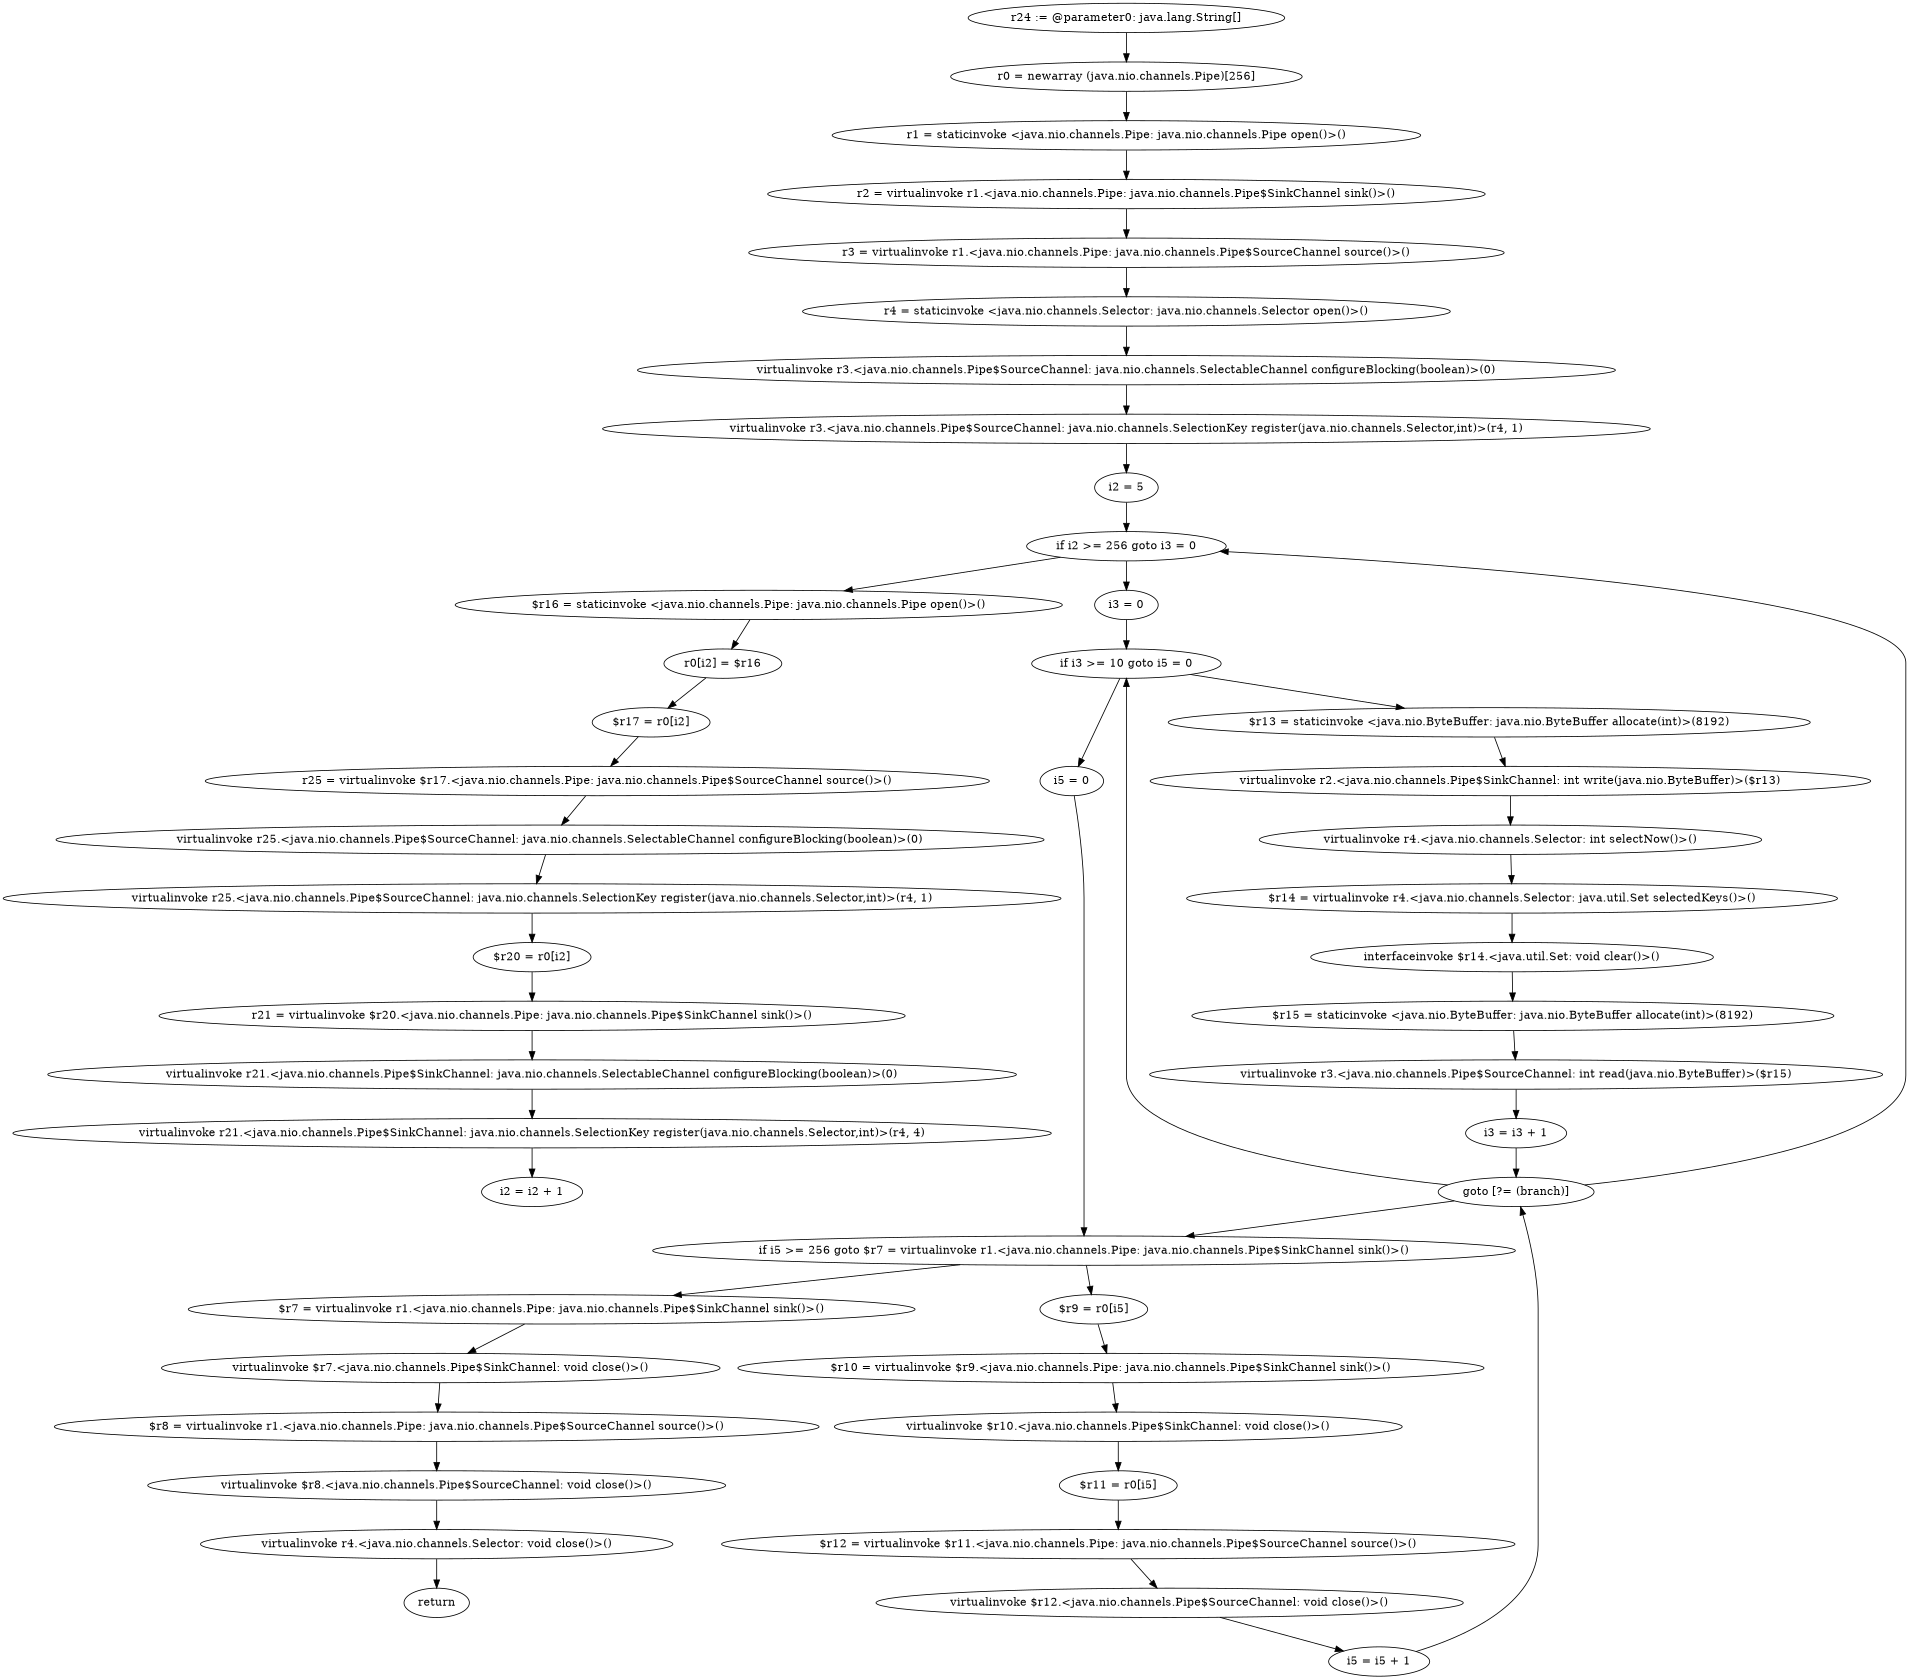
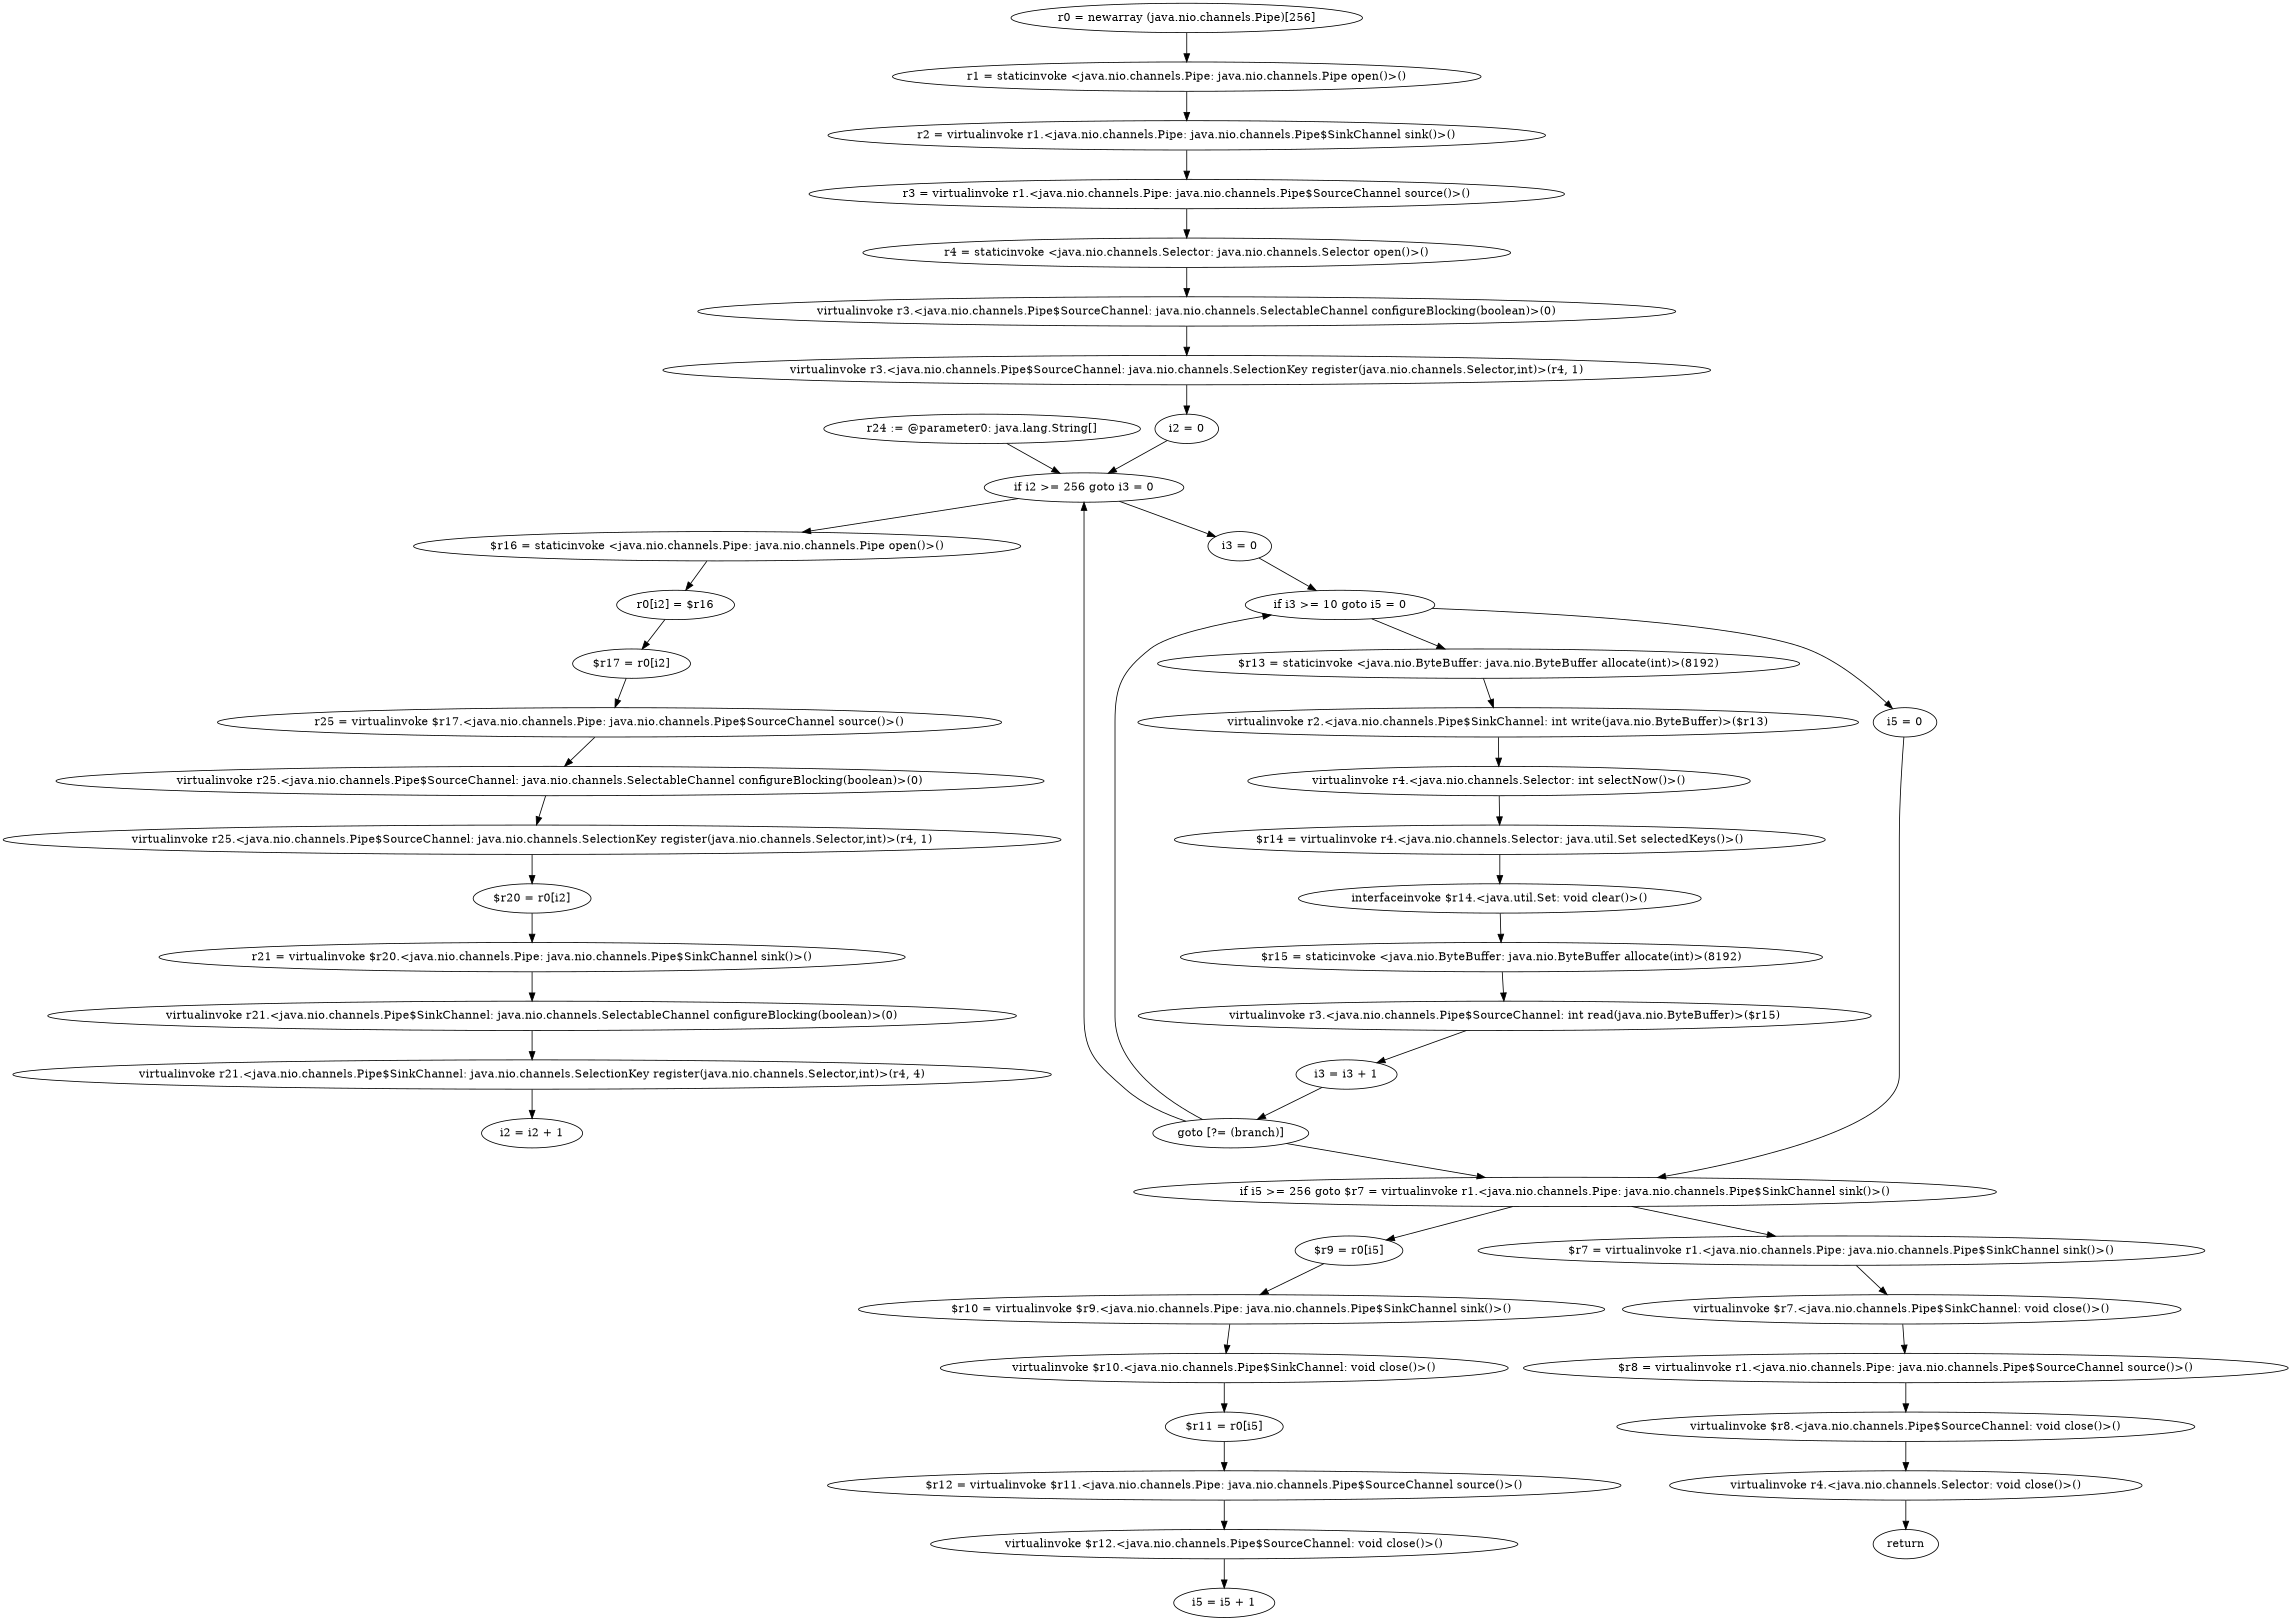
  digraph {
    "r24 := @parameter0: java.lang.String[]"
    "r0 = newarray (java.nio.channels.Pipe)[256]"
    "r1 = staticinvoke <java.nio.channels.Pipe: java.nio.channels.Pipe open()>()"
    "r2 = virtualinvoke r1.<java.nio.channels.Pipe: java.nio.channels.Pipe$SinkChannel sink()>()"
    "r3 = virtualinvoke r1.<java.nio.channels.Pipe: java.nio.channels.Pipe$SourceChannel source()>()"
    "r4 = staticinvoke <java.nio.channels.Selector: java.nio.channels.Selector open()>()"
    "virtualinvoke r3.<java.nio.channels.Pipe$SourceChannel: java.nio.channels.SelectableChannel configureBlocking(boolean)>(0)"
    "virtualinvoke r3.<java.nio.channels.Pipe$SourceChannel: java.nio.channels.SelectionKey register(java.nio.channels.Selector,int)>(r4, 1)"
-   "i2 = 0" [label="i2 = 5"]
+   "i2 = 0"
    "if i2 >= 256 goto i3 = 0"
    "$r16 = staticinvoke <java.nio.channels.Pipe: java.nio.channels.Pipe open()>()"
    "i3 = 0"
    "r0[i2] = $r16"
    "if i3 >= 10 goto i5 = 0"
    "$r17 = r0[i2]"
    "r25 = virtualinvoke $r17.<java.nio.channels.Pipe: java.nio.channels.Pipe$SourceChannel source()>()"
    "virtualinvoke r25.<java.nio.channels.Pipe$SourceChannel: java.nio.channels.SelectableChannel configureBlocking(boolean)>(0)"
    "virtualinvoke r25.<java.nio.channels.Pipe$SourceChannel: java.nio.channels.SelectionKey register(java.nio.channels.Selector,int)>(r4, 1)"
    "$r20 = r0[i2]"
    "r21 = virtualinvoke $r20.<java.nio.channels.Pipe: java.nio.channels.Pipe$SinkChannel sink()>()"
    "virtualinvoke r21.<java.nio.channels.Pipe$SinkChannel: java.nio.channels.SelectableChannel configureBlocking(boolean)>(0)"
    "virtualinvoke r21.<java.nio.channels.Pipe$SinkChannel: java.nio.channels.SelectionKey register(java.nio.channels.Selector,int)>(r4, 4)"
    "i2 = i2 + 1"
    "goto [?= (branch)]"
    "if i5 >= 256 goto $r7 = virtualinvoke r1.<java.nio.channels.Pipe: java.nio.channels.Pipe$SinkChannel sink()>()"
    "$r13 = staticinvoke <java.nio.ByteBuffer: java.nio.ByteBuffer allocate(int)>(8192)"
    "i5 = 0"
    "$r9 = r0[i5]"
    "$r7 = virtualinvoke r1.<java.nio.channels.Pipe: java.nio.channels.Pipe$SinkChannel sink()>()"
    "virtualinvoke r2.<java.nio.channels.Pipe$SinkChannel: int write(java.nio.ByteBuffer)>($r13)"
    "virtualinvoke r4.<java.nio.channels.Selector: int selectNow()>()"
    "$r14 = virtualinvoke r4.<java.nio.channels.Selector: java.util.Set selectedKeys()>()"
    "interfaceinvoke $r14.<java.util.Set: void clear()>()"
    "$r15 = staticinvoke <java.nio.ByteBuffer: java.nio.ByteBuffer allocate(int)>(8192)"
    "virtualinvoke r3.<java.nio.channels.Pipe$SourceChannel: int read(java.nio.ByteBuffer)>($r15)"
    "i3 = i3 + 1"
    "$r10 = virtualinvoke $r9.<java.nio.channels.Pipe: java.nio.channels.Pipe$SinkChannel sink()>()"
    "virtualinvoke $r7.<java.nio.channels.Pipe$SinkChannel: void close()>()"
    "virtualinvoke $r10.<java.nio.channels.Pipe$SinkChannel: void close()>()"
    "$r11 = r0[i5]"
    "$r12 = virtualinvoke $r11.<java.nio.channels.Pipe: java.nio.channels.Pipe$SourceChannel source()>()"
    "virtualinvoke $r12.<java.nio.channels.Pipe$SourceChannel: void close()>()"
    "i5 = i5 + 1"
    "$r8 = virtualinvoke r1.<java.nio.channels.Pipe: java.nio.channels.Pipe$SourceChannel source()>()"
    "virtualinvoke $r8.<java.nio.channels.Pipe$SourceChannel: void close()>()"
    "virtualinvoke r4.<java.nio.channels.Selector: void close()>()"
    return
-   "r24 := @parameter0: java.lang.String[]" -> "r0 = newarray (java.nio.channels.Pipe)[256]"
+   "r24 := @parameter0: java.lang.String[]" -> "if i2 >= 256 goto i3 = 0"
    "r0 = newarray (java.nio.channels.Pipe)[256]" -> "r1 = staticinvoke <java.nio.channels.Pipe: java.nio.channels.Pipe open()>()"
    "r1 = staticinvoke <java.nio.channels.Pipe: java.nio.channels.Pipe open()>()" -> "r2 = virtualinvoke r1.<java.nio.channels.Pipe: java.nio.channels.Pipe$SinkChannel sink()>()"
    "r2 = virtualinvoke r1.<java.nio.channels.Pipe: java.nio.channels.Pipe$SinkChannel sink()>()" -> "r3 = virtualinvoke r1.<java.nio.channels.Pipe: java.nio.channels.Pipe$SourceChannel source()>()"
    "r3 = virtualinvoke r1.<java.nio.channels.Pipe: java.nio.channels.Pipe$SourceChannel source()>()" -> "r4 = staticinvoke <java.nio.channels.Selector: java.nio.channels.Selector open()>()"
    "r4 = staticinvoke <java.nio.channels.Selector: java.nio.channels.Selector open()>()" -> "virtualinvoke r3.<java.nio.channels.Pipe$SourceChannel: java.nio.channels.SelectableChannel configureBlocking(boolean)>(0)"
    "virtualinvoke r3.<java.nio.channels.Pipe$SourceChannel: java.nio.channels.SelectableChannel configureBlocking(boolean)>(0)" -> "virtualinvoke r3.<java.nio.channels.Pipe$SourceChannel: java.nio.channels.SelectionKey register(java.nio.channels.Selector,int)>(r4, 1)"
    "virtualinvoke r3.<java.nio.channels.Pipe$SourceChannel: java.nio.channels.SelectionKey register(java.nio.channels.Selector,int)>(r4, 1)" -> "i2 = 0"
    "i2 = 0" -> "if i2 >= 256 goto i3 = 0"
    "if i2 >= 256 goto i3 = 0" -> "$r16 = staticinvoke <java.nio.channels.Pipe: java.nio.channels.Pipe open()>()"
    "if i2 >= 256 goto i3 = 0" -> "i3 = 0"
    "$r16 = staticinvoke <java.nio.channels.Pipe: java.nio.channels.Pipe open()>()" -> "r0[i2] = $r16"
    "i3 = 0" -> "if i3 >= 10 goto i5 = 0"
    "r0[i2] = $r16" -> "$r17 = r0[i2]"
    "if i3 >= 10 goto i5 = 0" -> "$r13 = staticinvoke <java.nio.ByteBuffer: java.nio.ByteBuffer allocate(int)>(8192)"
    "if i3 >= 10 goto i5 = 0" -> "i5 = 0"
    "$r17 = r0[i2]" -> "r25 = virtualinvoke $r17.<java.nio.channels.Pipe: java.nio.channels.Pipe$SourceChannel source()>()"
    "r25 = virtualinvoke $r17.<java.nio.channels.Pipe: java.nio.channels.Pipe$SourceChannel source()>()" -> "virtualinvoke r25.<java.nio.channels.Pipe$SourceChannel: java.nio.channels.SelectableChannel configureBlocking(boolean)>(0)"
    "virtualinvoke r25.<java.nio.channels.Pipe$SourceChannel: java.nio.channels.SelectableChannel configureBlocking(boolean)>(0)" -> "virtualinvoke r25.<java.nio.channels.Pipe$SourceChannel: java.nio.channels.SelectionKey register(java.nio.channels.Selector,int)>(r4, 1)"
    "virtualinvoke r25.<java.nio.channels.Pipe$SourceChannel: java.nio.channels.SelectionKey register(java.nio.channels.Selector,int)>(r4, 1)" -> "$r20 = r0[i2]"
    "$r20 = r0[i2]" -> "r21 = virtualinvoke $r20.<java.nio.channels.Pipe: java.nio.channels.Pipe$SinkChannel sink()>()"
    "r21 = virtualinvoke $r20.<java.nio.channels.Pipe: java.nio.channels.Pipe$SinkChannel sink()>()" -> "virtualinvoke r21.<java.nio.channels.Pipe$SinkChannel: java.nio.channels.SelectableChannel configureBlocking(boolean)>(0)"
    "virtualinvoke r21.<java.nio.channels.Pipe$SinkChannel: java.nio.channels.SelectableChannel configureBlocking(boolean)>(0)" -> "virtualinvoke r21.<java.nio.channels.Pipe$SinkChannel: java.nio.channels.SelectionKey register(java.nio.channels.Selector,int)>(r4, 4)"
    "virtualinvoke r21.<java.nio.channels.Pipe$SinkChannel: java.nio.channels.SelectionKey register(java.nio.channels.Selector,int)>(r4, 4)" -> "i2 = i2 + 1"
    "goto [?= (branch)]" -> "if i2 >= 256 goto i3 = 0"
    "goto [?= (branch)]" -> "if i3 >= 10 goto i5 = 0"
    "goto [?= (branch)]" -> "if i5 >= 256 goto $r7 = virtualinvoke r1.<java.nio.channels.Pipe: java.nio.channels.Pipe$SinkChannel sink()>()"
    "if i5 >= 256 goto $r7 = virtualinvoke r1.<java.nio.channels.Pipe: java.nio.channels.Pipe$SinkChannel sink()>()" -> "$r9 = r0[i5]"
    "if i5 >= 256 goto $r7 = virtualinvoke r1.<java.nio.channels.Pipe: java.nio.channels.Pipe$SinkChannel sink()>()" -> "$r7 = virtualinvoke r1.<java.nio.channels.Pipe: java.nio.channels.Pipe$SinkChannel sink()>()"
    "$r13 = staticinvoke <java.nio.ByteBuffer: java.nio.ByteBuffer allocate(int)>(8192)" -> "virtualinvoke r2.<java.nio.channels.Pipe$SinkChannel: int write(java.nio.ByteBuffer)>($r13)"
    "i5 = 0" -> "if i5 >= 256 goto $r7 = virtualinvoke r1.<java.nio.channels.Pipe: java.nio.channels.Pipe$SinkChannel sink()>()"
    "$r9 = r0[i5]" -> "$r10 = virtualinvoke $r9.<java.nio.channels.Pipe: java.nio.channels.Pipe$SinkChannel sink()>()"
    "$r7 = virtualinvoke r1.<java.nio.channels.Pipe: java.nio.channels.Pipe$SinkChannel sink()>()" -> "virtualinvoke $r7.<java.nio.channels.Pipe$SinkChannel: void close()>()"
    "virtualinvoke r2.<java.nio.channels.Pipe$SinkChannel: int write(java.nio.ByteBuffer)>($r13)" -> "virtualinvoke r4.<java.nio.channels.Selector: int selectNow()>()"
    "virtualinvoke r4.<java.nio.channels.Selector: int selectNow()>()" -> "$r14 = virtualinvoke r4.<java.nio.channels.Selector: java.util.Set selectedKeys()>()"
    "$r14 = virtualinvoke r4.<java.nio.channels.Selector: java.util.Set selectedKeys()>()" -> "interfaceinvoke $r14.<java.util.Set: void clear()>()"
    "interfaceinvoke $r14.<java.util.Set: void clear()>()" -> "$r15 = staticinvoke <java.nio.ByteBuffer: java.nio.ByteBuffer allocate(int)>(8192)"
    "$r15 = staticinvoke <java.nio.ByteBuffer: java.nio.ByteBuffer allocate(int)>(8192)" -> "virtualinvoke r3.<java.nio.channels.Pipe$SourceChannel: int read(java.nio.ByteBuffer)>($r15)"
    "virtualinvoke r3.<java.nio.channels.Pipe$SourceChannel: int read(java.nio.ByteBuffer)>($r15)" -> "i3 = i3 + 1"
    "i3 = i3 + 1" -> "goto [?= (branch)]"
    "$r10 = virtualinvoke $r9.<java.nio.channels.Pipe: java.nio.channels.Pipe$SinkChannel sink()>()" -> "virtualinvoke $r10.<java.nio.channels.Pipe$SinkChannel: void close()>()"
    "virtualinvoke $r7.<java.nio.channels.Pipe$SinkChannel: void close()>()" -> "$r8 = virtualinvoke r1.<java.nio.channels.Pipe: java.nio.channels.Pipe$SourceChannel source()>()"
    "virtualinvoke $r10.<java.nio.channels.Pipe$SinkChannel: void close()>()" -> "$r11 = r0[i5]"
    "$r11 = r0[i5]" -> "$r12 = virtualinvoke $r11.<java.nio.channels.Pipe: java.nio.channels.Pipe$SourceChannel source()>()"
    "$r12 = virtualinvoke $r11.<java.nio.channels.Pipe: java.nio.channels.Pipe$SourceChannel source()>()" -> "virtualinvoke $r12.<java.nio.channels.Pipe$SourceChannel: void close()>()"
    "virtualinvoke $r12.<java.nio.channels.Pipe$SourceChannel: void close()>()" -> "i5 = i5 + 1"
-   "i5 = i5 + 1" -> "goto [?= (branch)]"
    "$r8 = virtualinvoke r1.<java.nio.channels.Pipe: java.nio.channels.Pipe$SourceChannel source()>()" -> "virtualinvoke $r8.<java.nio.channels.Pipe$SourceChannel: void close()>()"
    "virtualinvoke $r8.<java.nio.channels.Pipe$SourceChannel: void close()>()" -> "virtualinvoke r4.<java.nio.channels.Selector: void close()>()"
    "virtualinvoke r4.<java.nio.channels.Selector: void close()>()" -> return
  }
